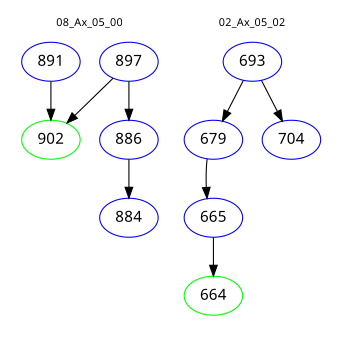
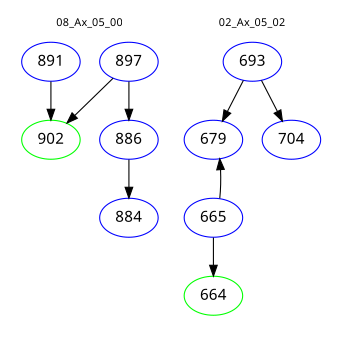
  digraph {
    fontname="Noto Sans"
    node [color=blue fontname="Noto Sans"]
    edge [color=black fontname="Noto Sans"]
    n1 [label=897]
    n2 [label=886]
    n3 [label=891]
    n4 [label=884]
    n5 [color=green label=902]
    n6 [label=679]
    n7 [label=665]
    n8 [label=693]
    n9 [color=green label=664]
    n10 [label=704]
    subgraph cluster_1 {
      color=white
      fontsize=10
      label="08_Ax_05_00"
      n1
      n2
      n3
      n4
      n5
    }
    subgraph cluster_2 {
      color=white
      fontsize=10
      label="02_Ax_05_02"
      n6
      n7
      n8
      n9
      n10
    }
    n1 -> n2
    n1 -> n5
    n2 -> n4
    n3 -> n5
-   n6 -> n7
+   n7 -> n6
    n7 -> n9
    n8 -> n6
    n8 -> n10
  }
